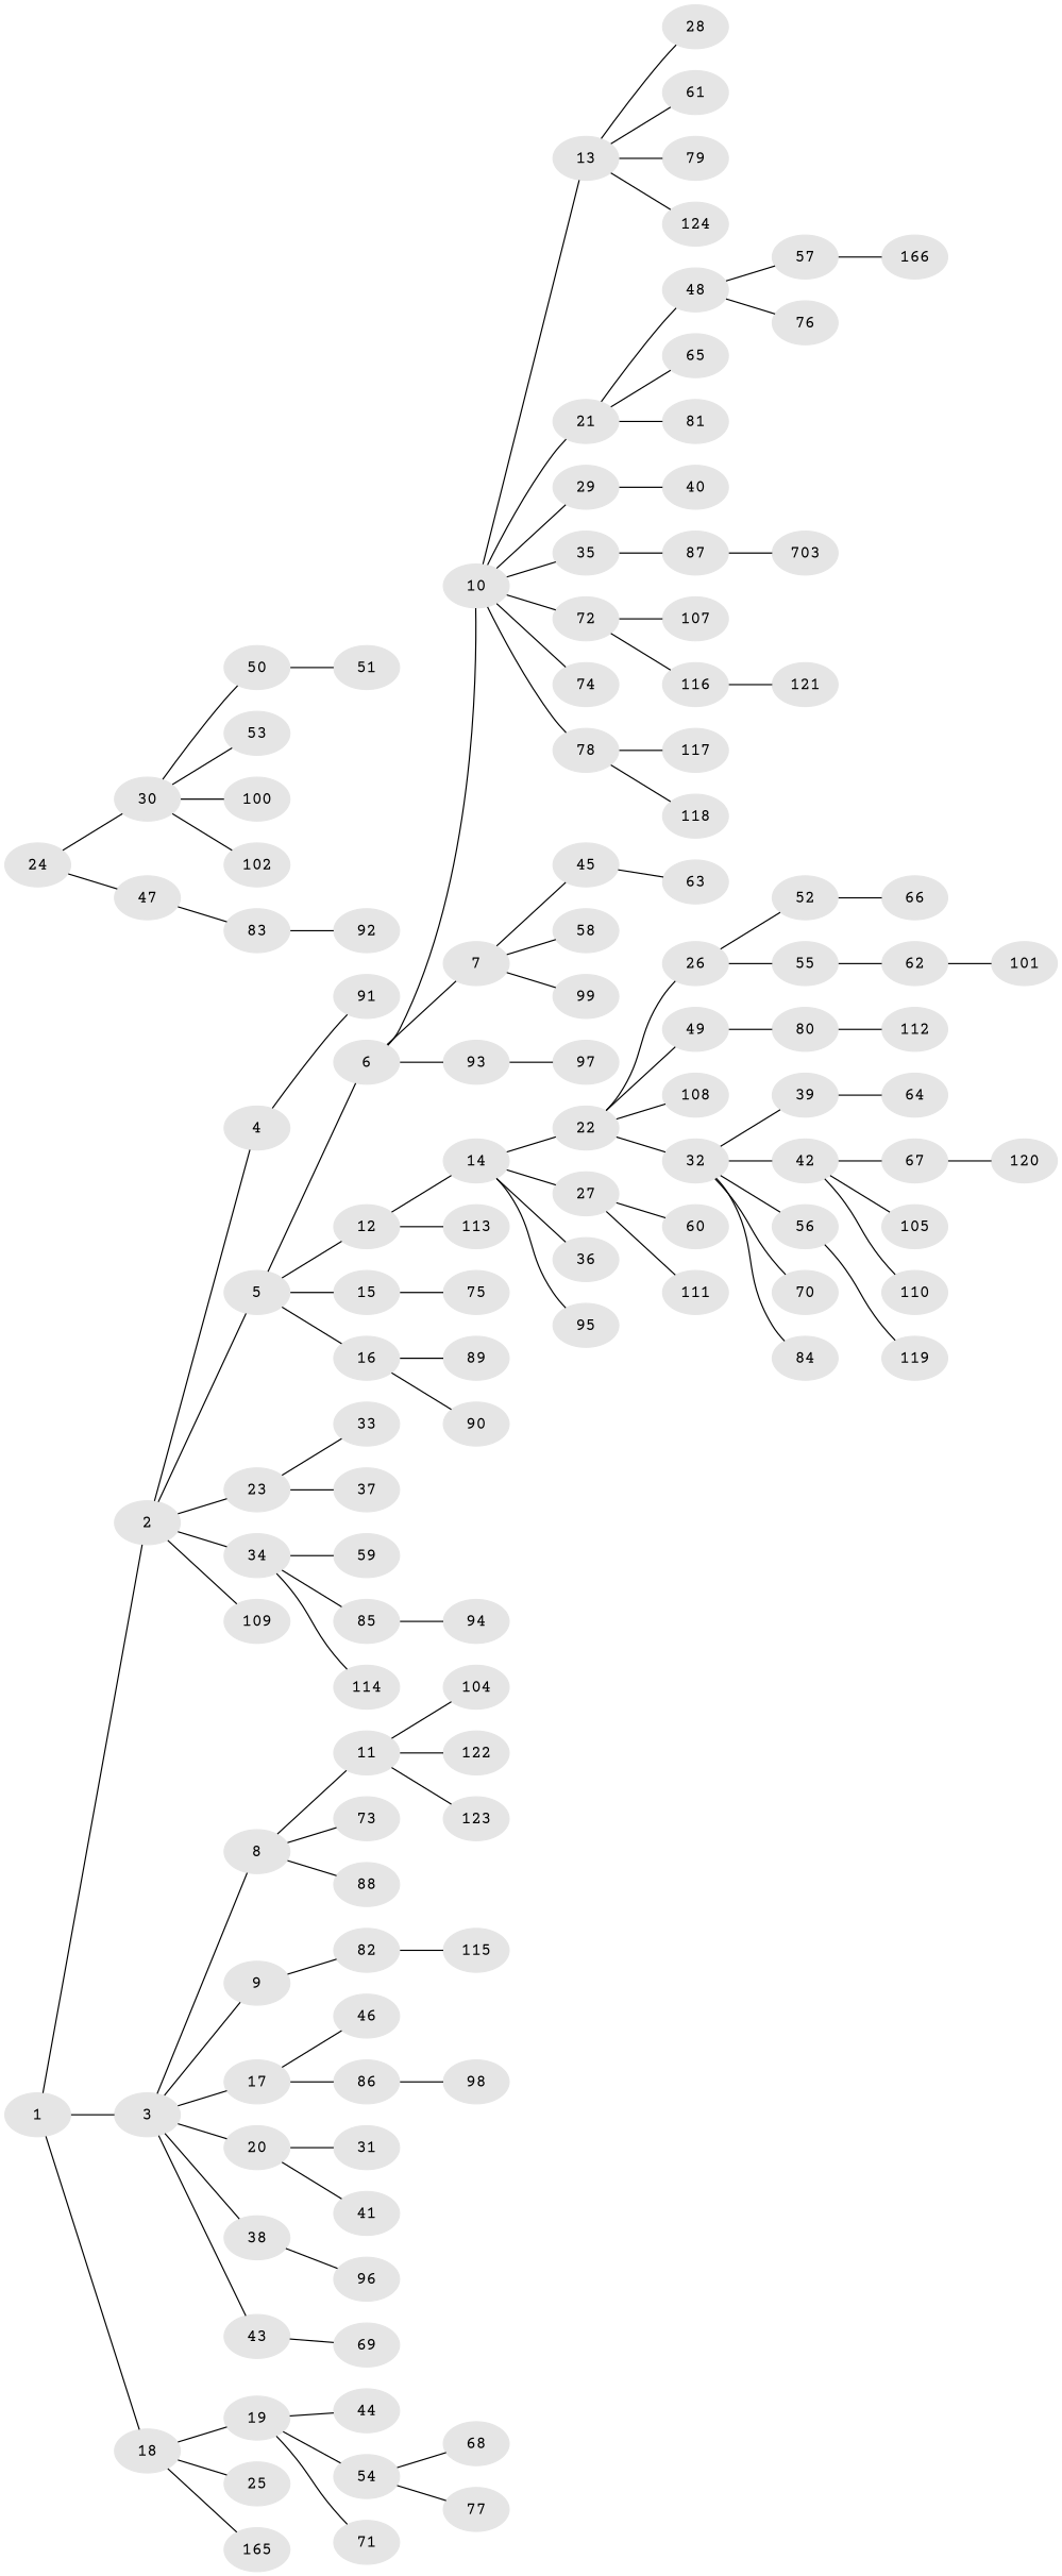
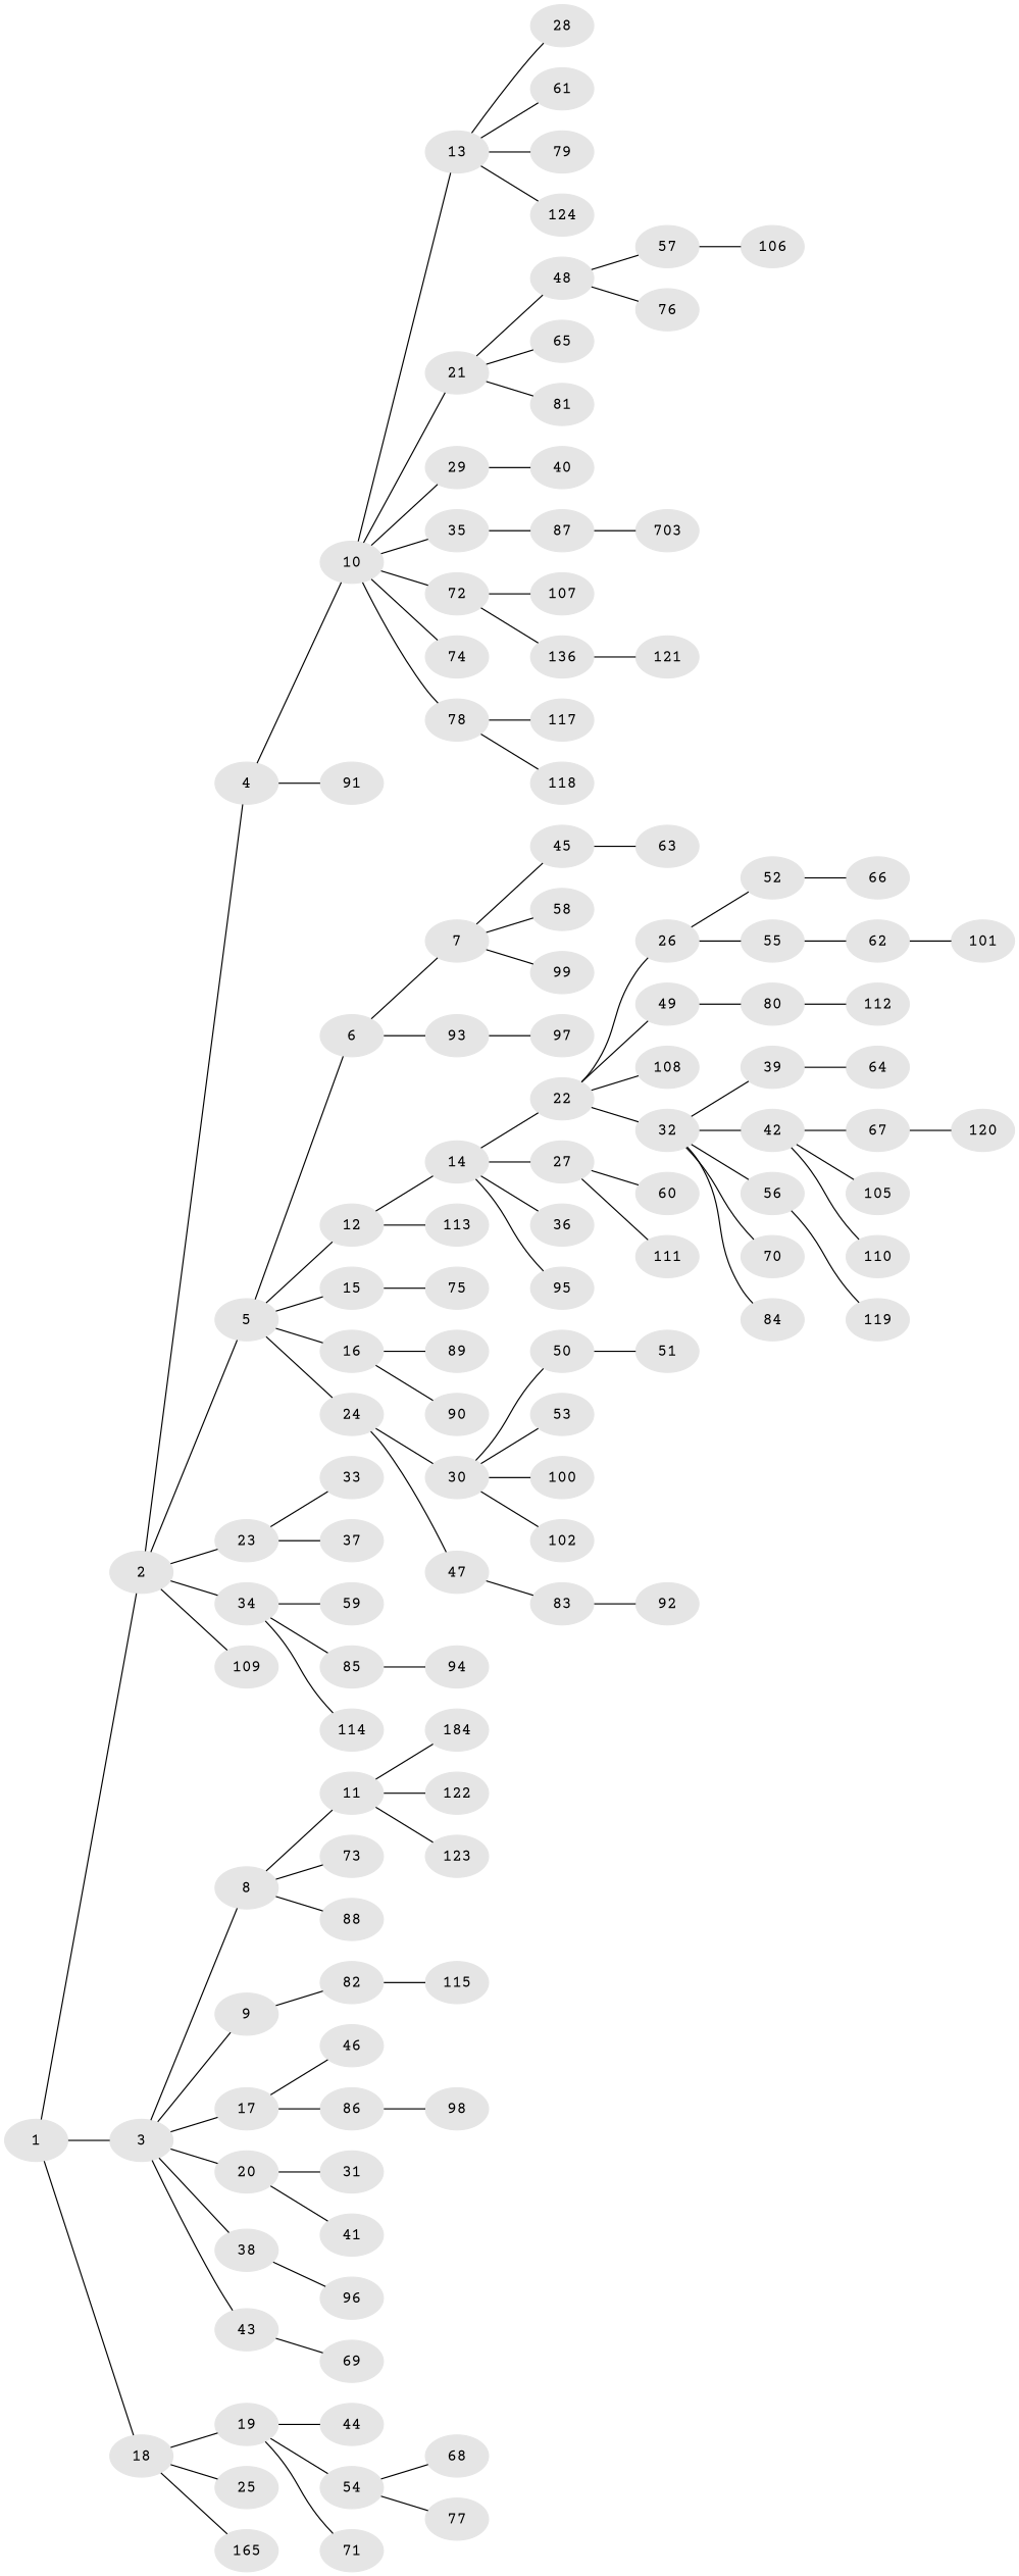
  graph {
    fontname="Courier Prime"
    rankdir=LR
    node [color=gray90 fontname="Courier Prime" style=filled]
    edge [fontname="Courier Prime"]
    1
    2
    3
    18
    4
    5
    23
    34
    109
    8
    9
    17
    20
    38
    43
    19
    25
    n18 [label=165]
    10
    91
    6
    12
    15
    16
    24
    33
    37
    59
    85
    114
    11
    73
    88
    82
    46
    86
    31
    41
    96
    69
    13
    21
    29
    35
    72
    74
    78
    7
    93
    14
    113
    75
    89
    90
    30
    47
    45
    58
    99
    97
    63
-   104
+   104 [label=184]
    122
    123
    115
    28
    61
    79
    124
    48
    65
    81
    40
    87
    107
-   116
+   116 [label=136]
    22
    27
    36
    95
    26
    49
    108
    32
    60
    111
    98
    44
    54
    71
    68
    77
    57
    76
    52
    55
    80
    50
    53
    100
    102
    83
    66
    62
    39
    42
    56
    70
    84
    117
    118
    51
    64
    67
    105
    110
    119
    94
    n119 [label=703]
    120
    92
-   106 [label=166]
+   106
    112
    101
    121
    1 -- 2
    1 -- 3
    1 -- 18
    2 -- 4
    2 -- 5
    2 -- 23
    2 -- 34
    2 -- 109
    3 -- 8
    3 -- 9
    3 -- 17
    3 -- 20
    3 -- 38
    3 -- 43
    18 -- 19
    18 -- 25
    18 -- n18
-   6 -- 10
+   4 -- 10
    4 -- 91
    5 -- 6
    5 -- 12
    5 -- 15
    5 -- 16
+   5 -- 24
    23 -- 33
    23 -- 37
    34 -- 59
    34 -- 85
    34 -- 114
    8 -- 11
    8 -- 73
    8 -- 88
    9 -- 82
    17 -- 46
    17 -- 86
    20 -- 31
    20 -- 41
    38 -- 96
    43 -- 69
    19 -- 44
    19 -- 54
    19 -- 71
    10 -- 13
    10 -- 21
    10 -- 29
    10 -- 35
    10 -- 72
    10 -- 74
    10 -- 78
    6 -- 7
    6 -- 93
    12 -- 14
    12 -- 113
    15 -- 75
    16 -- 89
    16 -- 90
    24 -- 30
    24 -- 47
    85 -- 94
    11 -- 104
    11 -- 122
    11 -- 123
    82 -- 115
    86 -- 98
    13 -- 28
    13 -- 61
    13 -- 79
    13 -- 124
    21 -- 48
    21 -- 65
    21 -- 81
    29 -- 40
    35 -- 87
    72 -- 107
    72 -- 116
    78 -- 117
    78 -- 118
    7 -- 45
    7 -- 58
    7 -- 99
    93 -- 97
    14 -- 22
    14 -- 27
    14 -- 36
    14 -- 95
    30 -- 50
    30 -- 53
    30 -- 100
    30 -- 102
    47 -- 83
    45 -- 63
    48 -- 57
    48 -- 76
    87 -- n119
    116 -- 121
    22 -- 26
    22 -- 49
    22 -- 108
    22 -- 32
    27 -- 60
    27 -- 111
    26 -- 52
    26 -- 55
    49 -- 80
    32 -- 39
    32 -- 42
    32 -- 56
    32 -- 70
    32 -- 84
    54 -- 68
    54 -- 77
    57 -- 106
    52 -- 66
    55 -- 62
    80 -- 112
    50 -- 51
    83 -- 92
    62 -- 101
    39 -- 64
    42 -- 67
    42 -- 105
    42 -- 110
    56 -- 119
    67 -- 120
  }
